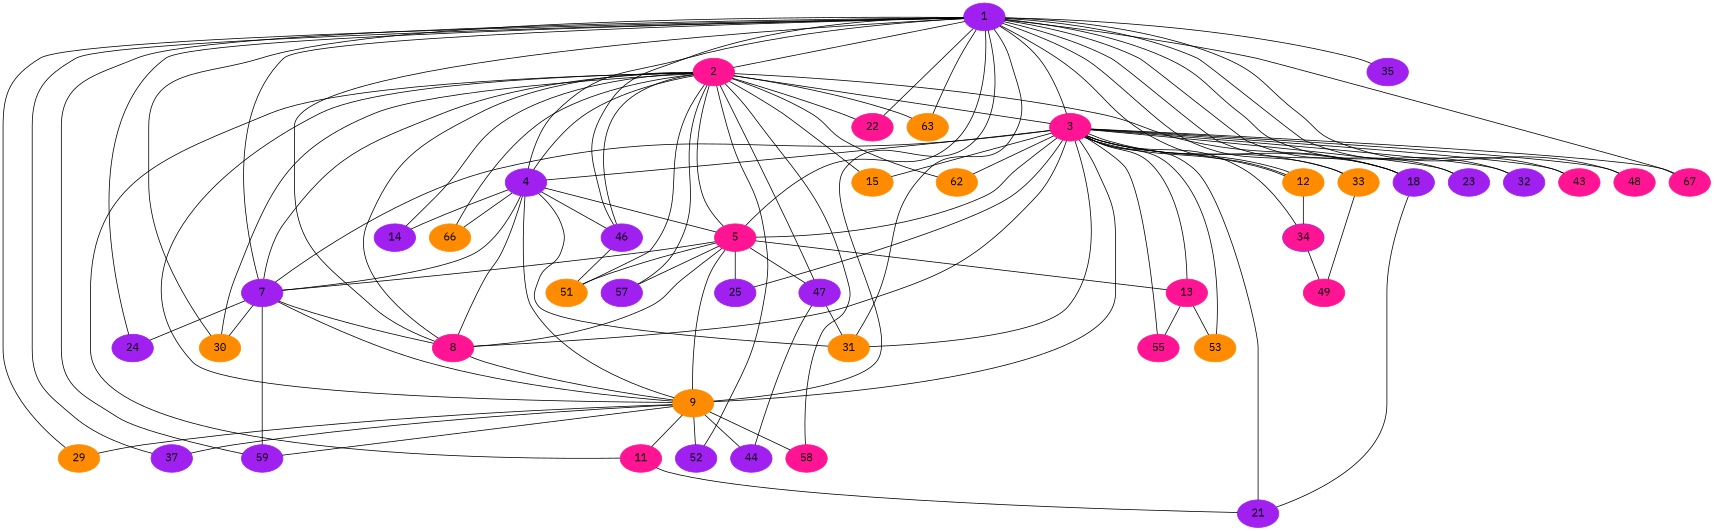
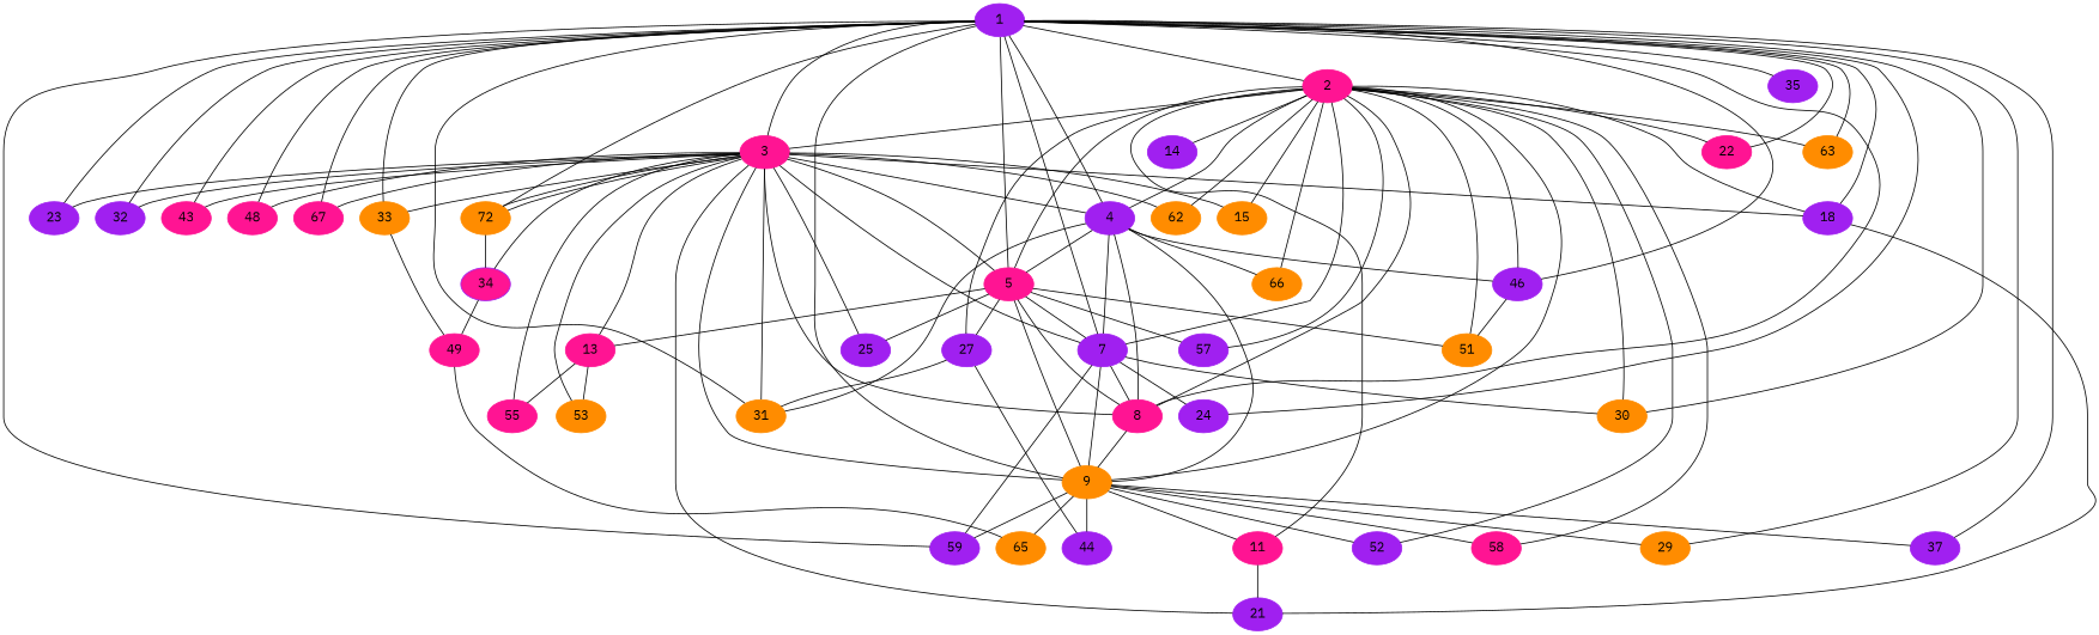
  graph {
    fontname="IBM Plex Mono"
    node [color=purple fontname="IBM Plex Mono" style=filled]
    edge [fontname="IBM Plex Mono"]
    1 [super="+6"]
    2 [color=deeppink super="+36"]
    3 [color=deeppink super="+10"]
    4 [super="+28"]
    5 [color=deeppink super="+42"]
    7 [super="+16"]
    8 [color=deeppink]
    9 [color=darkorange super="+26"]
-   12 [color=darkorange super="+20"]
+   12 [color=darkorange super="+20" label=72]
    18 [super="+40"]
    22 [color=deeppink]
    23 [super="+38"]
    24
    29 [color=darkorange]
    30 [color=darkorange super="+60"]
    31 [color=darkorange super="+39"]
    32
    33 [color=darkorange super="+41"]
    35
    37
    43 [color=deeppink super="+56"]
    46 [super="+47"]
    48 [color=deeppink]
    59 [super="+61"]
    63 [color=darkorange]
    67 [color=deeppink]
    11 [color=deeppink]
    14
    15 [color=darkorange]
-   27 [super="+45" label=47]
+   27 [super="+45"]
    51 [color=darkorange super="+54"]
    52
    57
    58 [color=deeppink]
    62 [color=darkorange]
    66 [color=darkorange]
    13 [color=deeppink super="+17"]
    21 [super="+64"]
    25
    34 [fillcolor=deeppink]
    53 [color=darkorange]
    55 [color=deeppink]
    44
+   65 [color=darkorange]
    49 [color=deeppink super="+50"]
    1 -- 2 [weight=2]
    1 -- 3 [weight=4]
    1 -- 4 [weight=2]
    1 -- 5 [weight=2]
    1 -- 7 [weight=2]
    1 -- 8 [weight=2]
    1 -- 9 [weight=2]
    1 -- 12
    1 -- 18
    1 -- 22
    1 -- 23 [weight=2]
    1 -- 24
    1 -- 29
    1 -- 30
    1 -- 31
    1 -- 32
    1 -- 33
    1 -- 35 [weight=2]
    1 -- 37
    1 -- 43
    1 -- 46
    1 -- 48
    1 -- 59
    1 -- 63
    1 -- 67
    2 -- 3 [weight=3]
    2 -- 4
    2 -- 5
    2 -- 7
    2 -- 8
    2 -- 9
    2 -- 18
    2 -- 22
    2 -- 30
    2 -- 46
    2 -- 63
    2 -- 11
    2 -- 14
    2 -- 15
    2 -- 27
    2 -- 51
    2 -- 52
    2 -- 57
    2 -- 58
    2 -- 62
    2 -- 66
    3 -- 4 [weight=2]
    3 -- 5 [weight=2]
    3 -- 7 [weight=2]
    3 -- 8 [weight=2]
    3 -- 9 [weight=2]
    3 -- 12
    3 -- 12
    3 -- 18
    3 -- 23
    3 -- 31
    3 -- 32
    3 -- 33
    3 -- 43 [weight=2]
    3 -- 48
    3 -- 67
    3 -- 15
    3 -- 62
    3 -- 13 [weight=2]
    3 -- 21
    3 -- 25
    3 -- 34
    3 -- 53
    3 -- 55
    4 -- 5
    4 -- 7 [weight=3]
    4 -- 8
    4 -- 9
    4 -- 31
    4 -- 46
-   4 -- 14
    4 -- 66
    5 -- 7
    5 -- 8 [weight=2]
    5 -- 9 [weight=2]
    5 -- 27
    5 -- 51
    5 -- 57
    5 -- 13
    5 -- 25
    7 -- 8
    7 -- 9
    7 -- 24
    7 -- 30
    7 -- 59
    8 -- 9
    9 -- 29
    9 -- 37
    9 -- 59
    9 -- 11
    9 -- 52
    9 -- 58
    9 -- 44
+   9 -- 65
    12 -- 34
    18 -- 21
    33 -- 49
    46 -- 51
    11 -- 21
    27 -- 31
    27 -- 44
    13 -- 53
    13 -- 55
    34 -- 49
+   49 -- 65
  }
